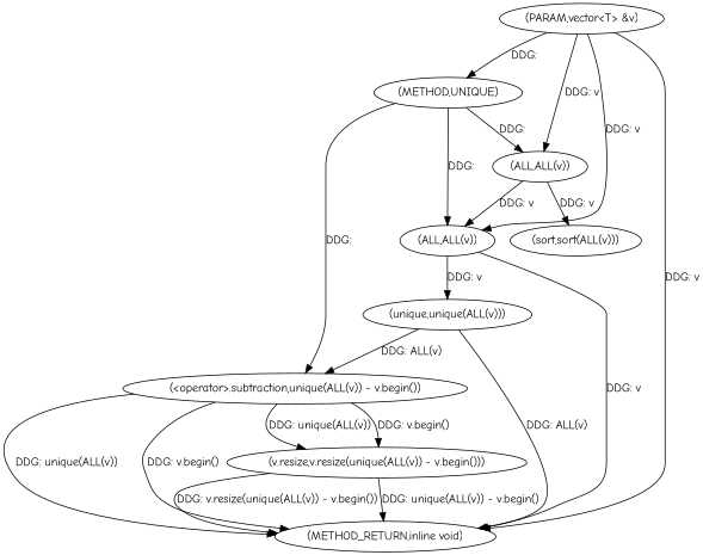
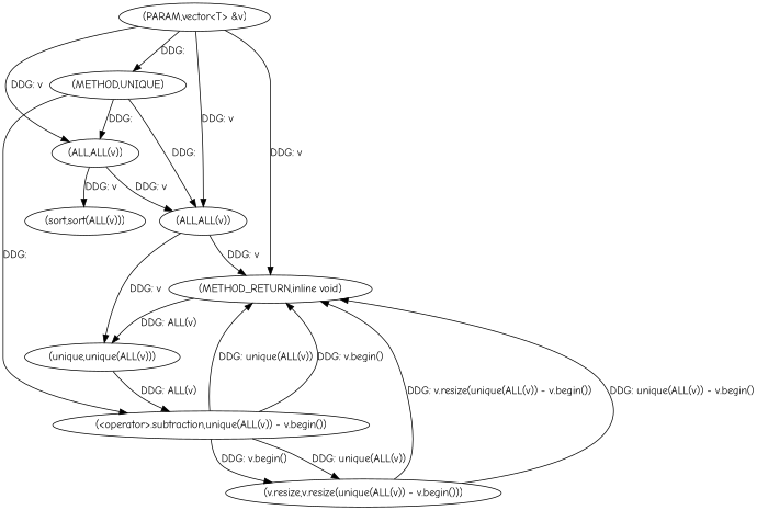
  digraph {
    fontname="Comic Neue"
    node [fontname="Comic Neue"]
    edge [fontname="Comic Neue"]
    n1 [label="(METHOD,UNIQUE)"]
    n2 [label="(ALL,ALL(v))"]
    n3 [label="(<operator>.subtraction,unique(ALL(v)) - v.begin())"]
    n4 [label="(ALL,ALL(v))"]
    n5 [label="(PARAM,vector<T> &v)"]
    n6 [label="(METHOD_RETURN,inline void)"]
    n7 [label="(sort,sort(ALL(v)))"]
    n8 [label="(v.resize,v.resize(unique(ALL(v)) - v.begin()))"]
    n9 [label="(unique,unique(ALL(v)))"]
    n1 -> n2 [label="DDG: "]
    n1 -> n3 [label="DDG: "]
    n1 -> n4 [label="DDG: "]
    n2 -> n4 [label="DDG: v"]
    n2 -> n7 [label="DDG: v"]
    n3 -> n6 [label="DDG: unique(ALL(v))"]
    n3 -> n6 [label="DDG: v.begin()"]
    n3 -> n8 [label="DDG: unique(ALL(v))"]
    n3 -> n8 [label="DDG: v.begin()"]
    n4 -> n6 [label="DDG: v"]
    n4 -> n9 [label="DDG: v"]
    n5 -> n1 [label="DDG: "]
    n5 -> n2 [label="DDG: v"]
    n5 -> n4 [label="DDG: v"]
    n5 -> n6 [label="DDG: v"]
    n8 -> n6 [label="DDG: unique(ALL(v)) - v.begin()"]
    n8 -> n6 [label="DDG: v.resize(unique(ALL(v)) - v.begin())"]
    n9 -> n3 [label="DDG: ALL(v)"]
-   n9 -> n6 [label="DDG: ALL(v)"]
+   n6 -> n9 [label="DDG: ALL(v)"]
  }
